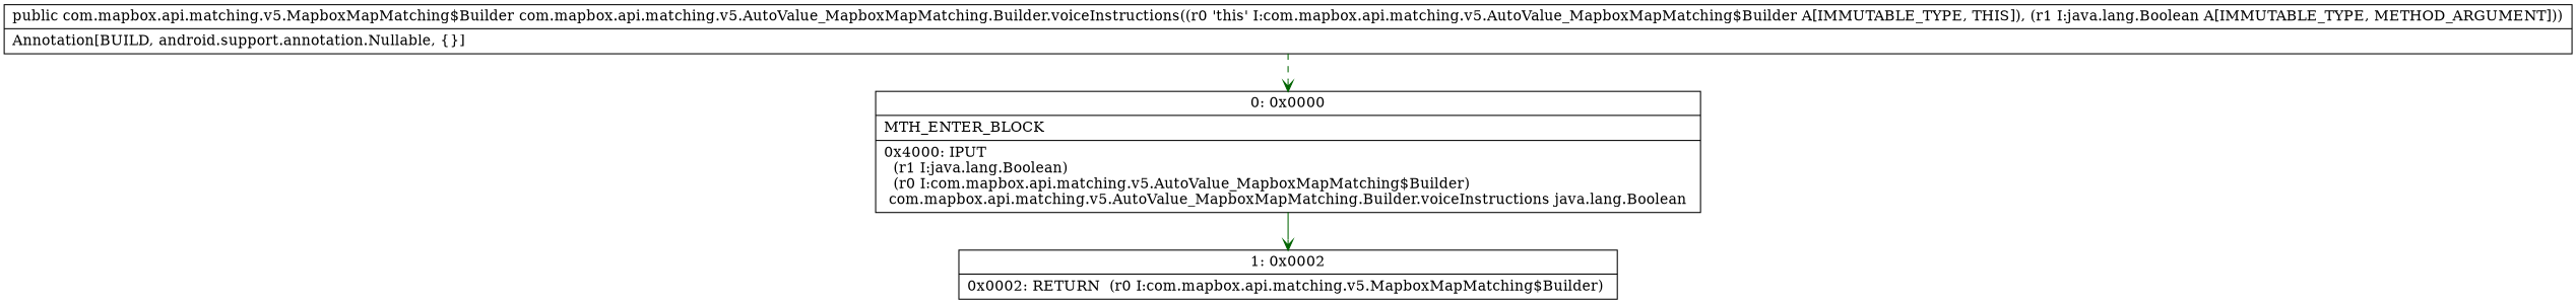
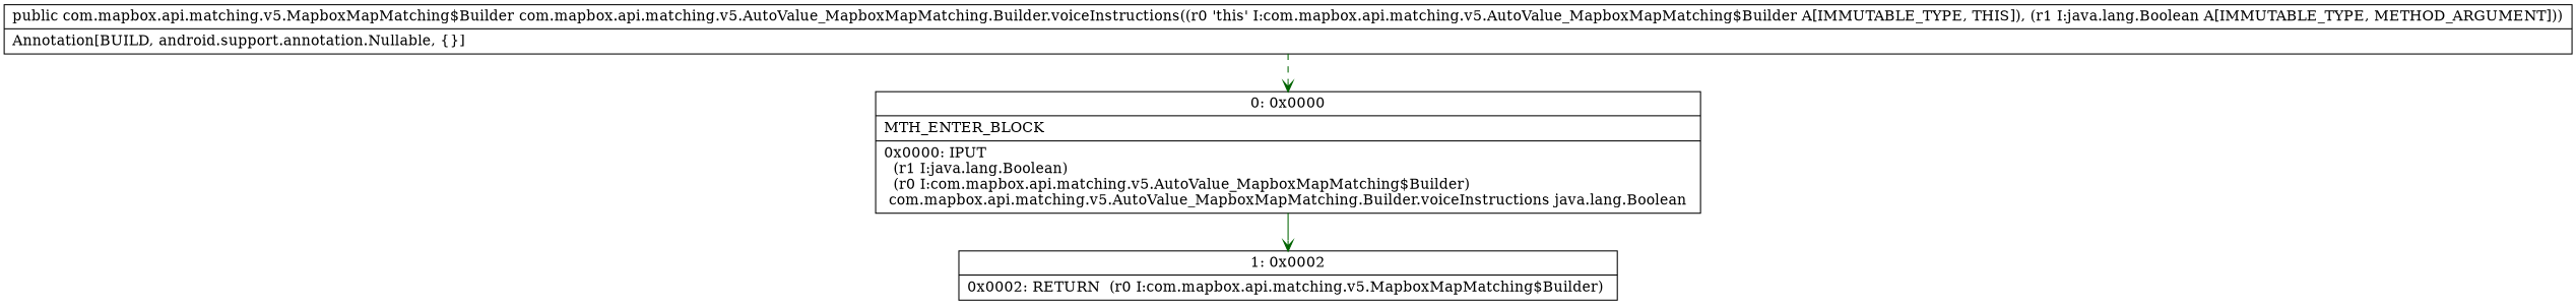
  digraph {
    node [shape=record]
    edge [color=darkgreen arrowhead=vee]
-   n1 [label="{0\:\ 0x0000|MTH_ENTER_BLOCK\l|0x4000: IPUT  \l  (r1 I:java.lang.Boolean)\l  (r0 I:com.mapbox.api.matching.v5.AutoValue_MapboxMapMatching$Builder)\l com.mapbox.api.matching.v5.AutoValue_MapboxMapMatching.Builder.voiceInstructions java.lang.Boolean \l}"]
+   n1 [label="{0\:\ 0x0000|MTH_ENTER_BLOCK\l|0x0000: IPUT  \l  (r1 I:java.lang.Boolean)\l  (r0 I:com.mapbox.api.matching.v5.AutoValue_MapboxMapMatching$Builder)\l com.mapbox.api.matching.v5.AutoValue_MapboxMapMatching.Builder.voiceInstructions java.lang.Boolean \l}"]
    n2 [label="{1\:\ 0x0002|0x0002: RETURN  (r0 I:com.mapbox.api.matching.v5.MapboxMapMatching$Builder) \l}"]
    n3 [label="{public com.mapbox.api.matching.v5.MapboxMapMatching$Builder com.mapbox.api.matching.v5.AutoValue_MapboxMapMatching.Builder.voiceInstructions((r0 'this' I:com.mapbox.api.matching.v5.AutoValue_MapboxMapMatching$Builder A[IMMUTABLE_TYPE, THIS]), (r1 I:java.lang.Boolean A[IMMUTABLE_TYPE, METHOD_ARGUMENT]))  | Annotation[BUILD, android.support.annotation.Nullable, \{\}]\l}"]
    n1 -> n2 [style=solid]
    n3 -> n1 [style=dashed]
  }
